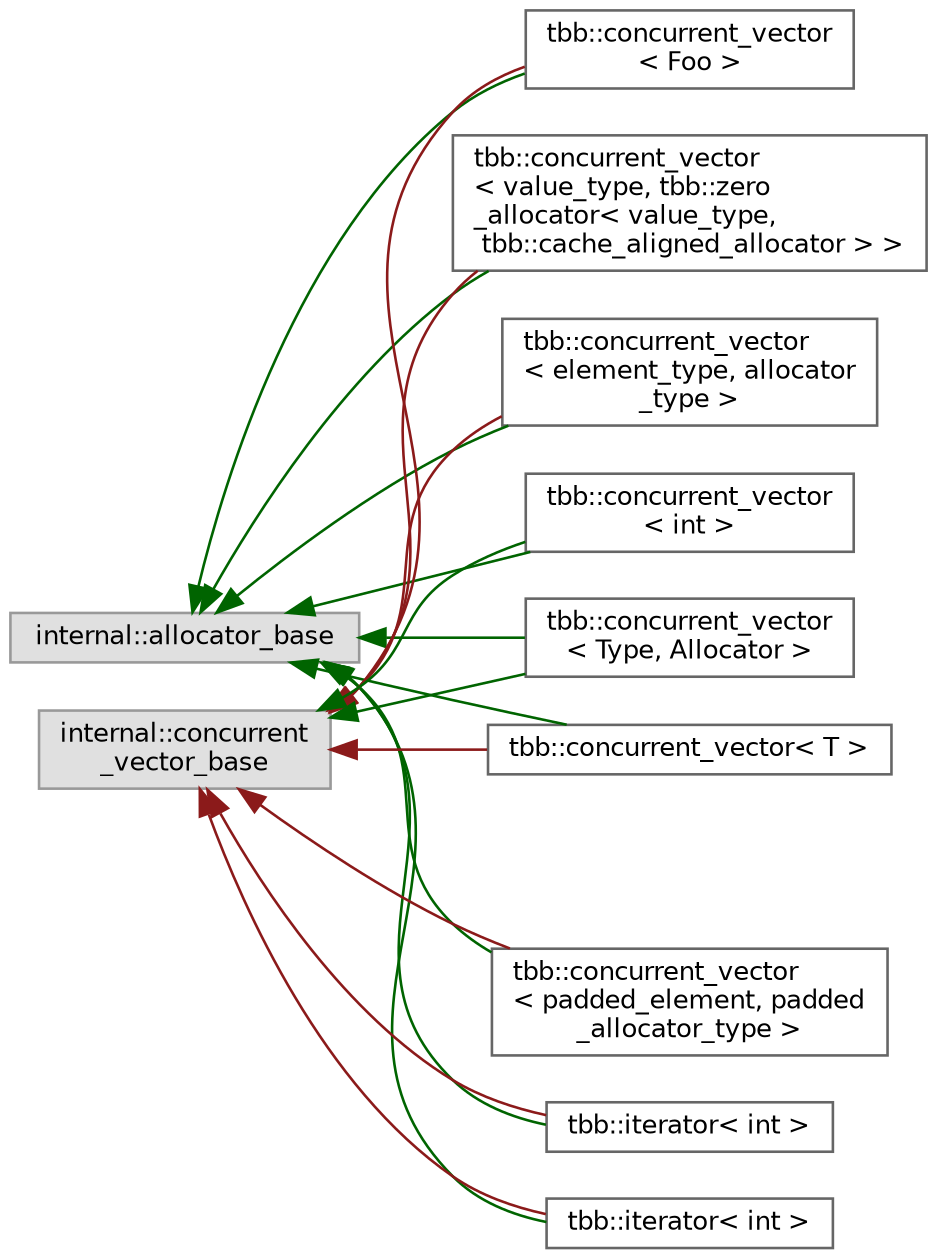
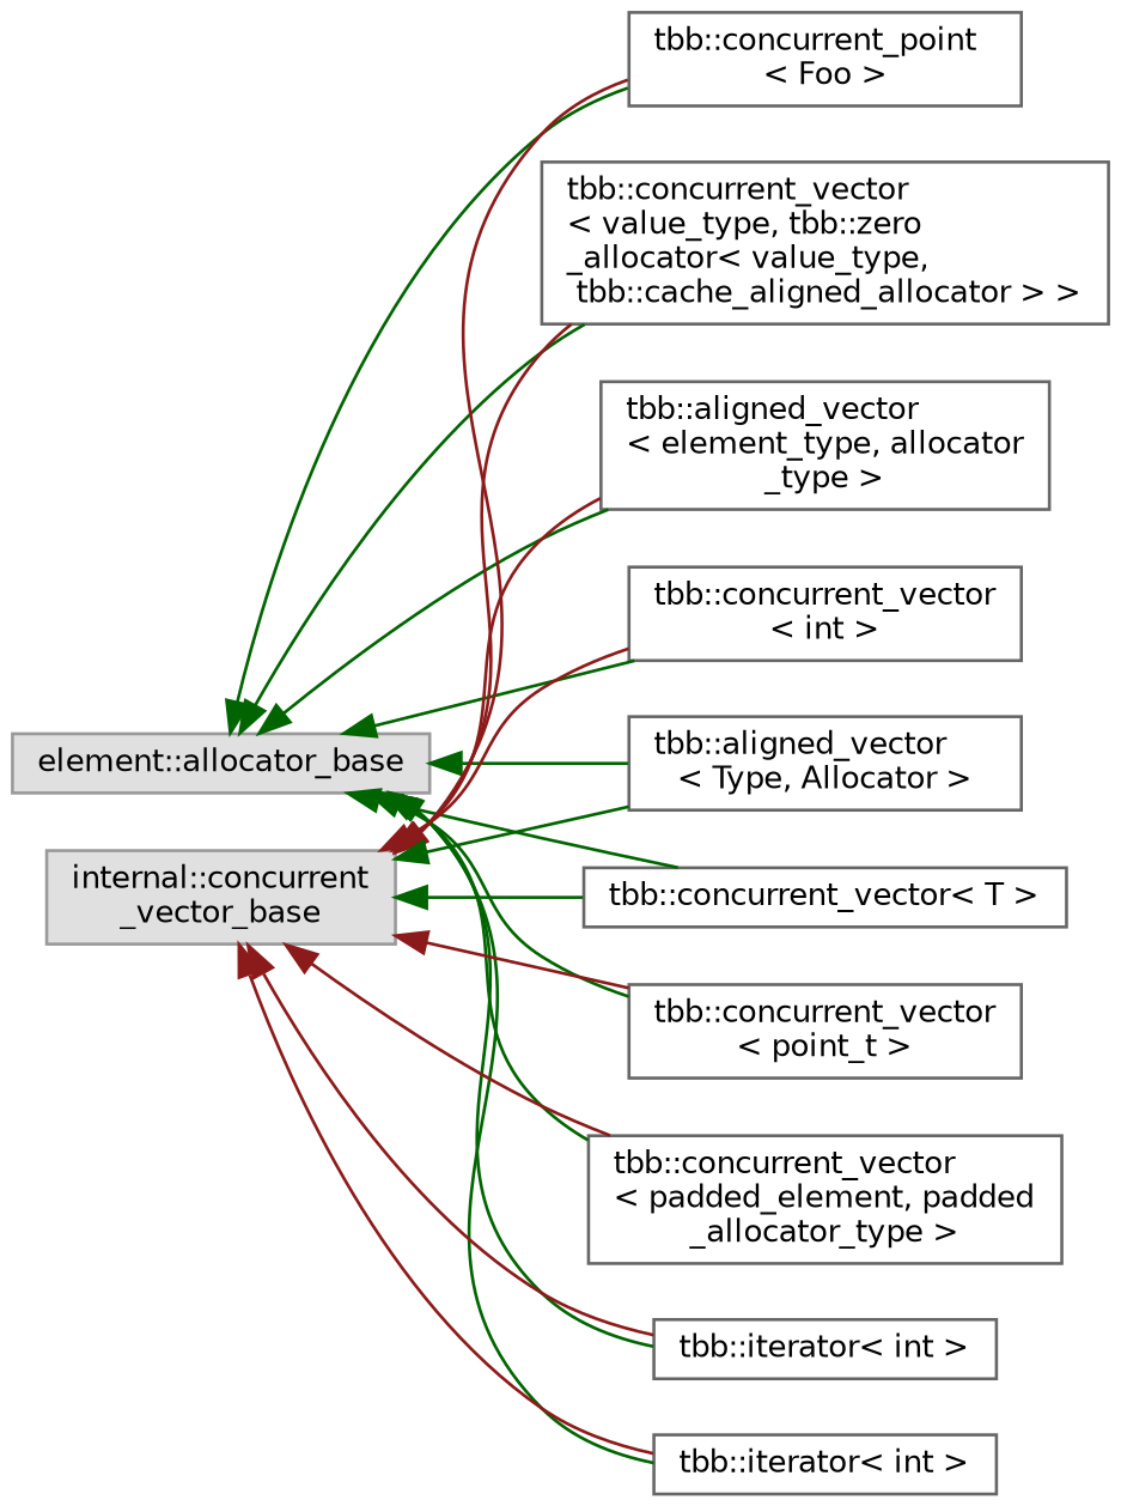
  digraph {
    rankdir=LR
    node [color=grey40 fillcolor=white fontname=Helvetica fontsize=10 shape=box style=filled]
    edge [color=darkgreen dir=back fontname=Helvetica fontsize=10 labelfontname=Helvetica labelfontsize=10 style=solid]
-   n1 [color=grey60 fillcolor="#E0E0E0" height=0.2 label="internal::allocator_base" width=0.4]
+   n1 [color=grey60 fillcolor="#E0E0E0" height=0.2 label="element::allocator_base" width=0.4]
+   n2 [height=0.2 label="tbb::concurrent_vector\l\< point_t \>" width=0.4]
    n3 [height=0.2 label="tbb::concurrent_vector\l\< padded_element, padded\l_allocator_type \>" width=0.4]
    n4 [height=0.2 label="tbb::iterator\< int \>" width=0.4]
    n5 [height=0.2 label="tbb::iterator\< int \>" width=0.4]
-   n6 [height=0.2 label="tbb::concurrent_vector\l\< Foo \>" width=0.4]
+   n6 [height=0.2 label="tbb::concurrent_point\l\< Foo \>" width=0.4]
    n7 [height=0.2 label="tbb::concurrent_vector\l\< value_type, tbb::zero\l_allocator\< value_type,\l tbb::cache_aligned_allocator \> \>" width=0.4]
-   n8 [height=0.2 label="tbb::concurrent_vector\l\< element_type, allocator\l_type \>" width=0.4]
+   n8 [height=0.2 label="tbb::aligned_vector\l\< element_type, allocator\l_type \>" width=0.4]
    n9 [height=0.2 label="tbb::concurrent_vector\l\< int \>" width=0.4]
-   n10 [height=0.2 label="tbb::concurrent_vector\l\< Type, Allocator \>" width=0.4]
+   n10 [height=0.2 label="tbb::aligned_vector\l\< Type, Allocator \>" width=0.4]
    n11 [height=0.2 label="tbb::concurrent_vector\< T \>" width=0.4]
    n12 [color=grey60 fillcolor="#E0E0E0" height=0.2 label="internal::concurrent\l_vector_base" width=0.4]
+   n1 -> n2
    n1 -> n3
    n1 -> n4
    n1 -> n5
    n1 -> n6
    n1 -> n7
    n1 -> n8
    n1 -> n9
    n1 -> n10
    n1 -> n11
+   n12 -> n2 [color=firebrick4]
    n12 -> n3 [color=firebrick4]
    n12 -> n4 [color=firebrick4]
    n12 -> n5 [color=firebrick4]
    n12 -> n6 [color=firebrick4]
    n12 -> n7 [color=firebrick4]
    n12 -> n8 [color=firebrick4]
-   n12 -> n9
+   n12 -> n9 [color=firebrick4]
    n12 -> n10
-   n12 -> n11 [color=firebrick4]
+   n12 -> n11
  }
